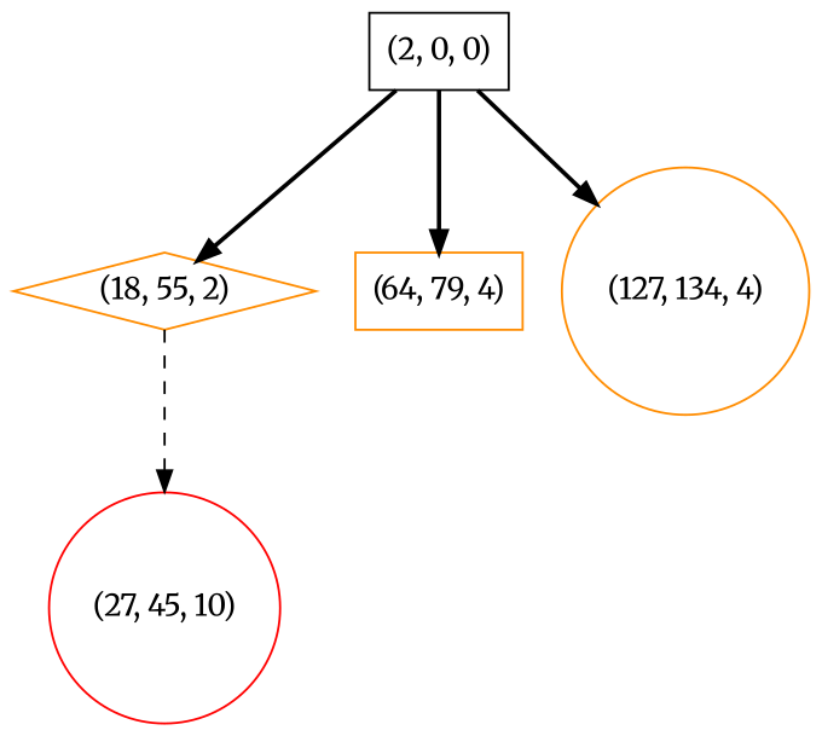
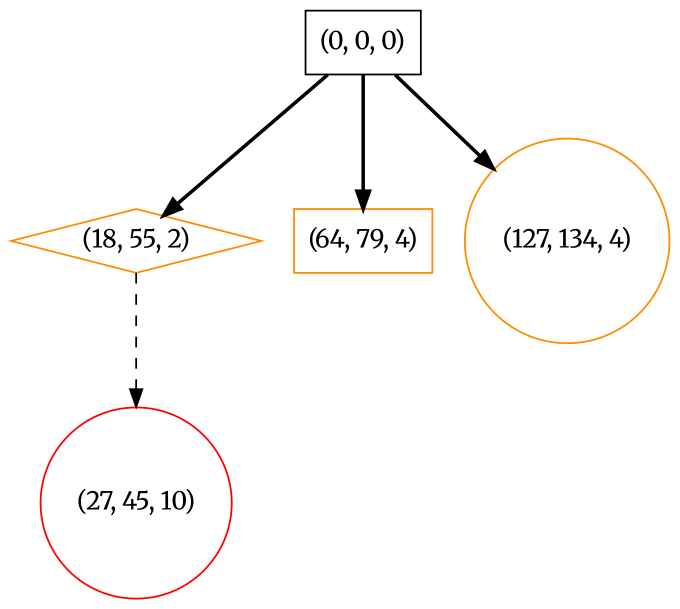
  digraph {
    fontname=Merriweather
    node [color=darkorange fontname=Merriweather shape=box]
    edge [fontname=Merriweather style=bold]
-   "(0, 0, 0)" [color=black label="(2, 0, 0)"]
+   "(0, 0, 0)" [color=black]
    "(18, 55, 2)" [shape=diamond]
    "(64, 79, 4)"
    "(127, 134, 4)" [shape=circle]
    "(27, 45, 10)" [color=red shape=circle]
    "(0, 0, 0)" -> "(18, 55, 2)"
    "(0, 0, 0)" -> "(64, 79, 4)"
    "(0, 0, 0)" -> "(127, 134, 4)"
    "(18, 55, 2)" -> "(27, 45, 10)" [style=dashed]
  }
